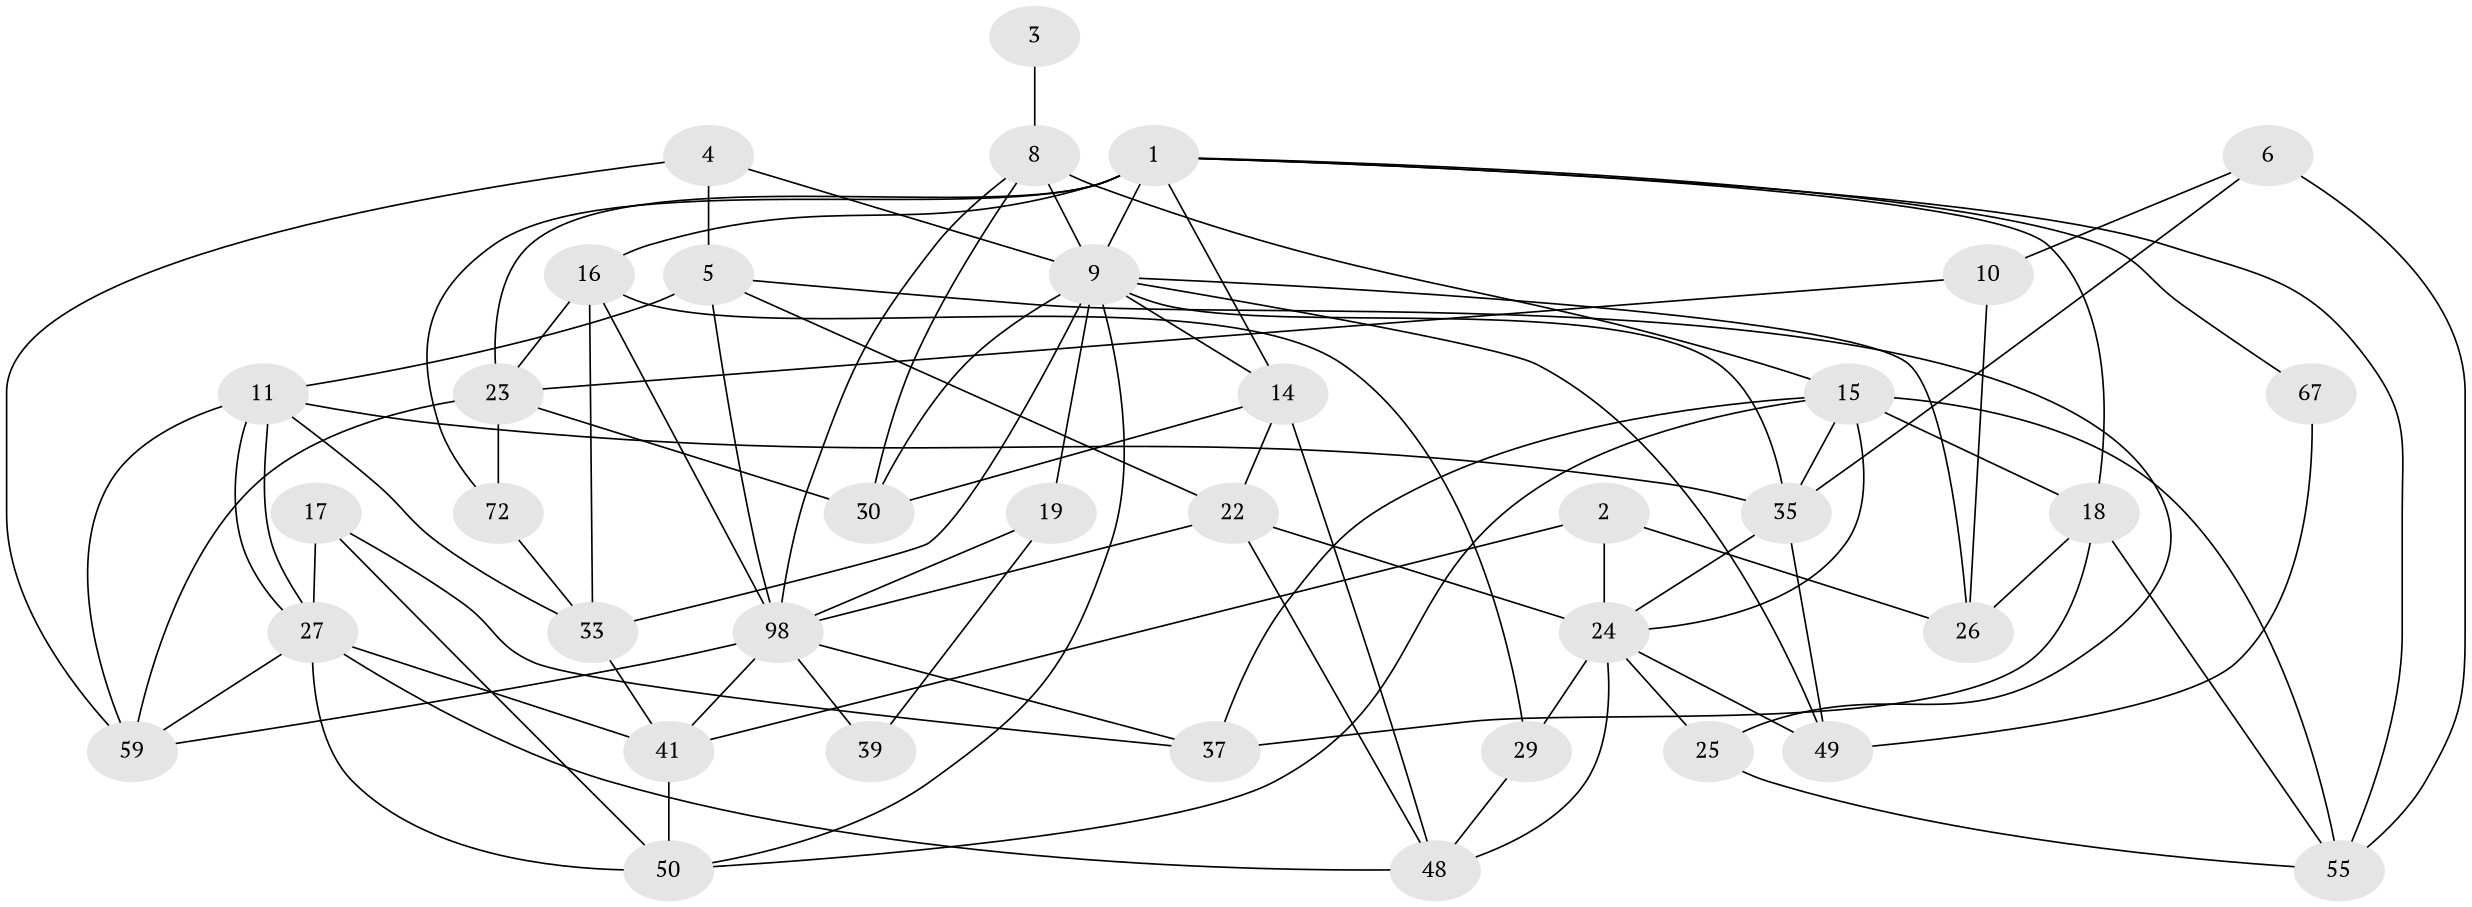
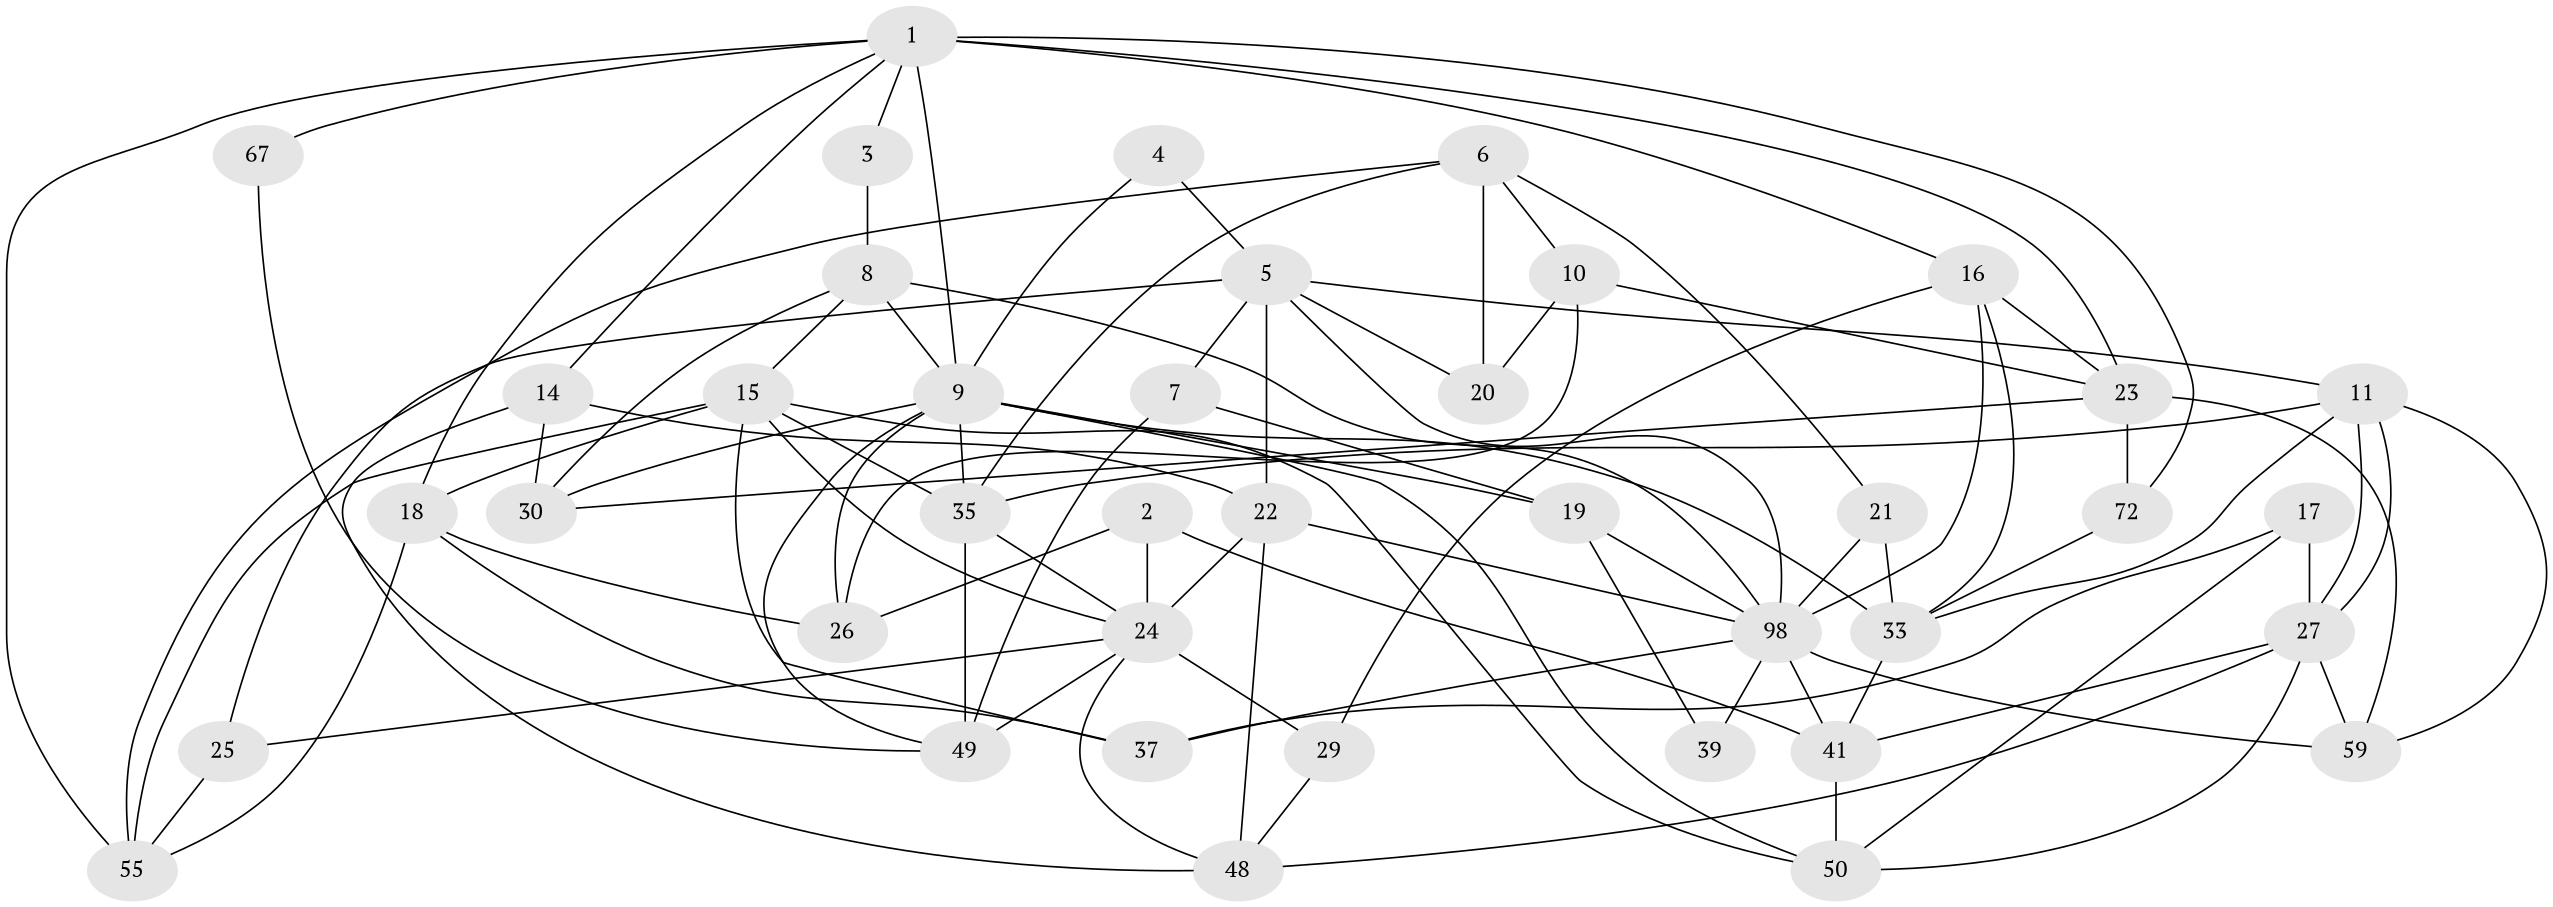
  graph {
    fontname="PT Serif"
    node [color=gray90 fontname="PT Serif" style=filled]
    edge [fontname="PT Serif"]
    1 [super="+46"]
    3
    9 [super="+12"]
    14 [super="+58"]
    16 [super="+56"]
    18 [super="+51"]
    23 [super="+31"]
    n8 [label=72]
    n9 [label=67]
    55 [super="+60"]
    8 [super="+57"]
    26 [super="+36"]
    35 [super="+54"]
    19 [super="+43"]
    49 [super="+53"]
    30
    33 [super="+45"]
    50
    22 [super="+34"]
    48 [super="+66"]
    n21 [label=98 super="+44"]
    29
    37
    59 [super="+65"]
    25 [super="+64"]
    24 [super="+38"]
    2
    41 [super="+52"]
    15 [super="+62"]
    5 [super="+68"]
+   7 [super="+13"]
    11 [super="+67"]
+   20 [super="+63"]
    4
    27 [super="+42"]
    39
    6 [super="+61"]
    10
+   21
    17
+   1 -- 3
    1 -- 9
    1 -- 14
    1 -- 16
    1 -- 18
    1 -- 23 [weight=2]
    1 -- n8
    1 -- n9
    1 -- 55
    3 -- 8
-   9 -- 14
    9 -- 26
    9 -- 35
    9 -- 19
    9 -- 49
    9 -- 30
    9 -- 33
    9 -- 50
    14 -- 30
    14 -- 22
    14 -- 48
    16 -- 23
    16 -- 33
    16 -- n21
    16 -- 29
    18 -- 55
    18 -- 26
    18 -- 37
    23 -- n8
    23 -- 30
    23 -- 59
    n8 -- 33
    n9 -- 49
    8 -- 9 [weight=2]
    8 -- 30
    8 -- n21
    8 -- 15
    35 -- 49 [weight=2]
    35 -- 24
    19 -- n21
    19 -- 39
    33 -- 41
    22 -- 48
    22 -- n21
    22 -- 24
    n21 -- 37
    n21 -- 59
    n21 -- 41
    n21 -- 39
    29 -- 48
    25 -- 55
    24 -- 49
    24 -- 48
    24 -- 29
    24 -- 25
    2 -- 26
    2 -- 24
    2 -- 41
    41 -- 50
    15 -- 18
    15 -- 55
    15 -- 35
    15 -- 50
    15 -- 37
    15 -- 24
    5 -- 22
    5 -- n21
    5 -- 25
+   5 -- 7
    5 -- 11
+   5 -- 20
+   7 -- 19
+   7 -- 49
    11 -- 35
    11 -- 33
    11 -- 59
    11 -- 27
    11 -- 27
    4 -- 9
-   4 -- 59
    4 -- 5
    27 -- 50
    27 -- 48
    27 -- 59
    27 -- 41
    6 -- 55
    6 -- 35
+   6 -- 20
    6 -- 10
+   6 -- 21
    10 -- 23
    10 -- 26
+   10 -- 20
+   21 -- 33
+   21 -- n21
    17 -- 50
    17 -- 37
    17 -- 27
  }
